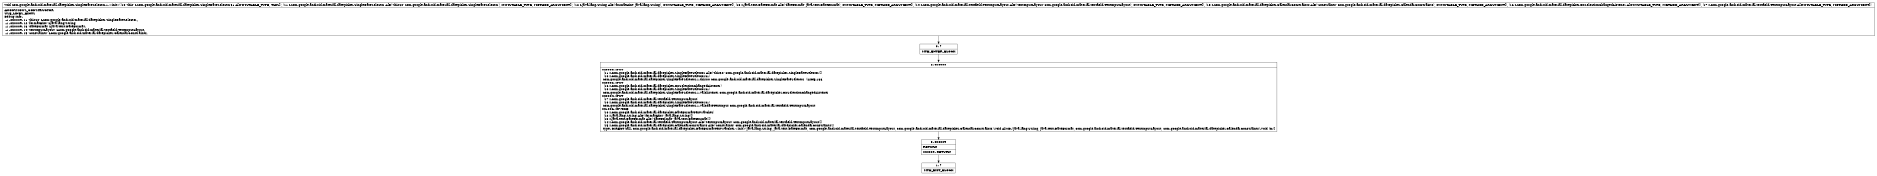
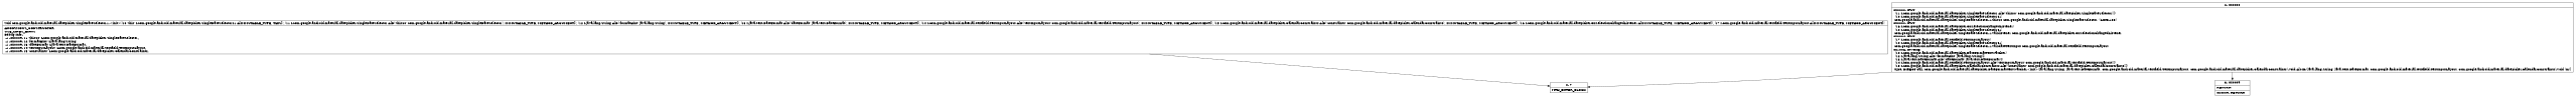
  digraph {
    node [shape=record]
    n1 [label="{0\:\ ?|MTH_ENTER_BLOCK\l}"]
    n2 [label="{2\:\ 0x0000|0x0000: IPUT  \l  (r1 I:com.google.android.material.datepicker.SingleDateSelector A[D('this$0' com.google.android.material.datepicker.SingleDateSelector)])\l  (r0 I:com.google.android.material.datepicker.SingleDateSelector$1)\l com.google.android.material.datepicker.SingleDateSelector.1.this$0 com.google.android.material.datepicker.SingleDateSelector  (LINE:133)\l0x0002: IPUT  \l  (r6 I:com.google.android.material.datepicker.OnSelectionChangedListener)\l  (r0 I:com.google.android.material.datepicker.SingleDateSelector$1)\l com.google.android.material.datepicker.SingleDateSelector.1.val$listener com.google.android.material.datepicker.OnSelectionChangedListener \l0x0004: IPUT  \l  (r7 I:com.google.android.material.textfield.TextInputLayout)\l  (r0 I:com.google.android.material.datepicker.SingleDateSelector$1)\l com.google.android.material.datepicker.SingleDateSelector.1.val$dateTextInput com.google.android.material.textfield.TextInputLayout \l0x1006: INVOKE  \l  (r0 I:com.google.android.material.datepicker.DateFormatTextWatcher)\l  (r2 I:java.lang.String A[D('formatHint' java.lang.String)])\l  (r3 I:java.text.DateFormat A[D('dateFormat' java.text.DateFormat)])\l  (r4 I:com.google.android.material.textfield.TextInputLayout A[D('textInputLayout' com.google.android.material.textfield.TextInputLayout)])\l  (r5 I:com.google.android.material.datepicker.CalendarConstraints A[D('constraints' com.google.android.material.datepicker.CalendarConstraints)])\l type: DIRECT call: com.google.android.material.datepicker.DateFormatTextWatcher.\<init\>(java.lang.String, java.text.DateFormat, com.google.android.material.textfield.TextInputLayout, com.google.android.material.datepicker.CalendarConstraints):void A[MD:(java.lang.String, java.text.DateFormat, com.google.android.material.textfield.TextInputLayout, com.google.android.material.datepicker.CalendarConstraints):void (m)]\l}"]
    n3 [label="{3\:\ 0x0009|RETURN\l|0x0009: RETURN   \l}"]
-   n4 [label="{1\:\ ?|MTH_EXIT_BLOCK\l}"]
    n5 [label="{void com.google.android.material.datepicker.SingleDateSelector.1.\<init\>((r0 'this' I:com.google.android.material.datepicker.SingleDateSelector$1 A[IMMUTABLE_TYPE, THIS]), (r1 I:com.google.android.material.datepicker.SingleDateSelector A[D('this$0' com.google.android.material.datepicker.SingleDateSelector), IMMUTABLE_TYPE, METHOD_ARGUMENT]), (r2 I:java.lang.String A[D('formatHint' java.lang.String), IMMUTABLE_TYPE, METHOD_ARGUMENT]), (r3 I:java.text.DateFormat A[D('dateFormat' java.text.DateFormat), IMMUTABLE_TYPE, METHOD_ARGUMENT]), (r4 I:com.google.android.material.textfield.TextInputLayout A[D('textInputLayout' com.google.android.material.textfield.TextInputLayout), IMMUTABLE_TYPE, METHOD_ARGUMENT]), (r5 I:com.google.android.material.datepicker.CalendarConstraints A[D('constraints' com.google.android.material.datepicker.CalendarConstraints), IMMUTABLE_TYPE, METHOD_ARGUMENT]), (r6 I:com.google.android.material.datepicker.OnSelectionChangedListener A[IMMUTABLE_TYPE, METHOD_ARGUMENT]), (r7 I:com.google.android.material.textfield.TextInputLayout A[IMMUTABLE_TYPE, METHOD_ARGUMENT]))  | ANONYMOUS_CONSTRUCTOR\lUSE_LINES_HINTS\lDebug Info:\l  \-1 \-0x0009: r1 'this$0' Lcom\/google\/android\/material\/datepicker\/SingleDateSelector;\l  \-1 \-0x0009: r2 'formatHint' Ljava\/lang\/String;\l  \-1 \-0x0009: r3 'dateFormat' Ljava\/text\/DateFormat;\l  \-1 \-0x0009: r4 'textInputLayout' Lcom\/google\/android\/material\/textfield\/TextInputLayout;\l  \-1 \-0x0009: r5 'constraints' Lcom\/google\/android\/material\/datepicker\/CalendarConstraints;\l}"]
-   n1 -> n2
+   n2 -> n1
    n2 -> n3
-   n3 -> n4
    n5 -> n1
  }
